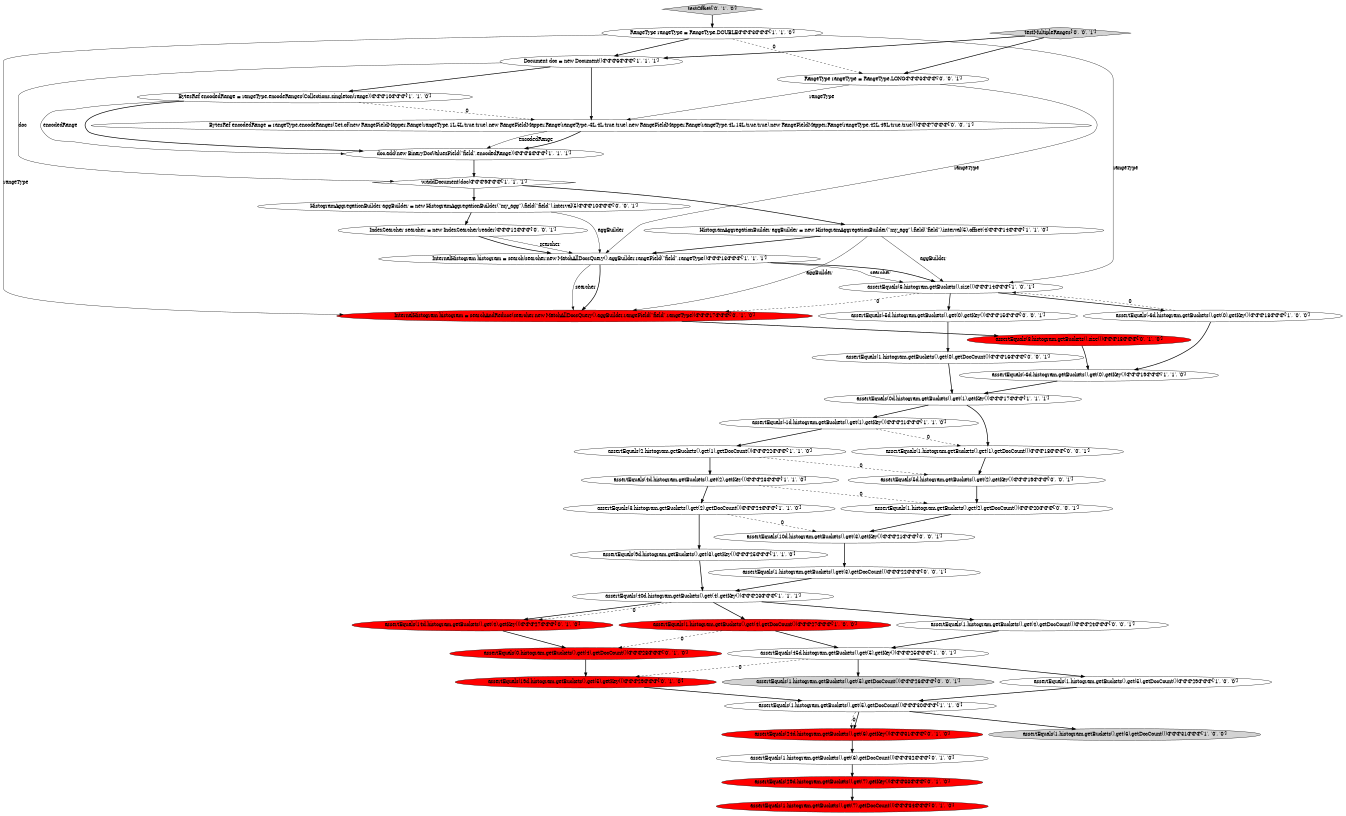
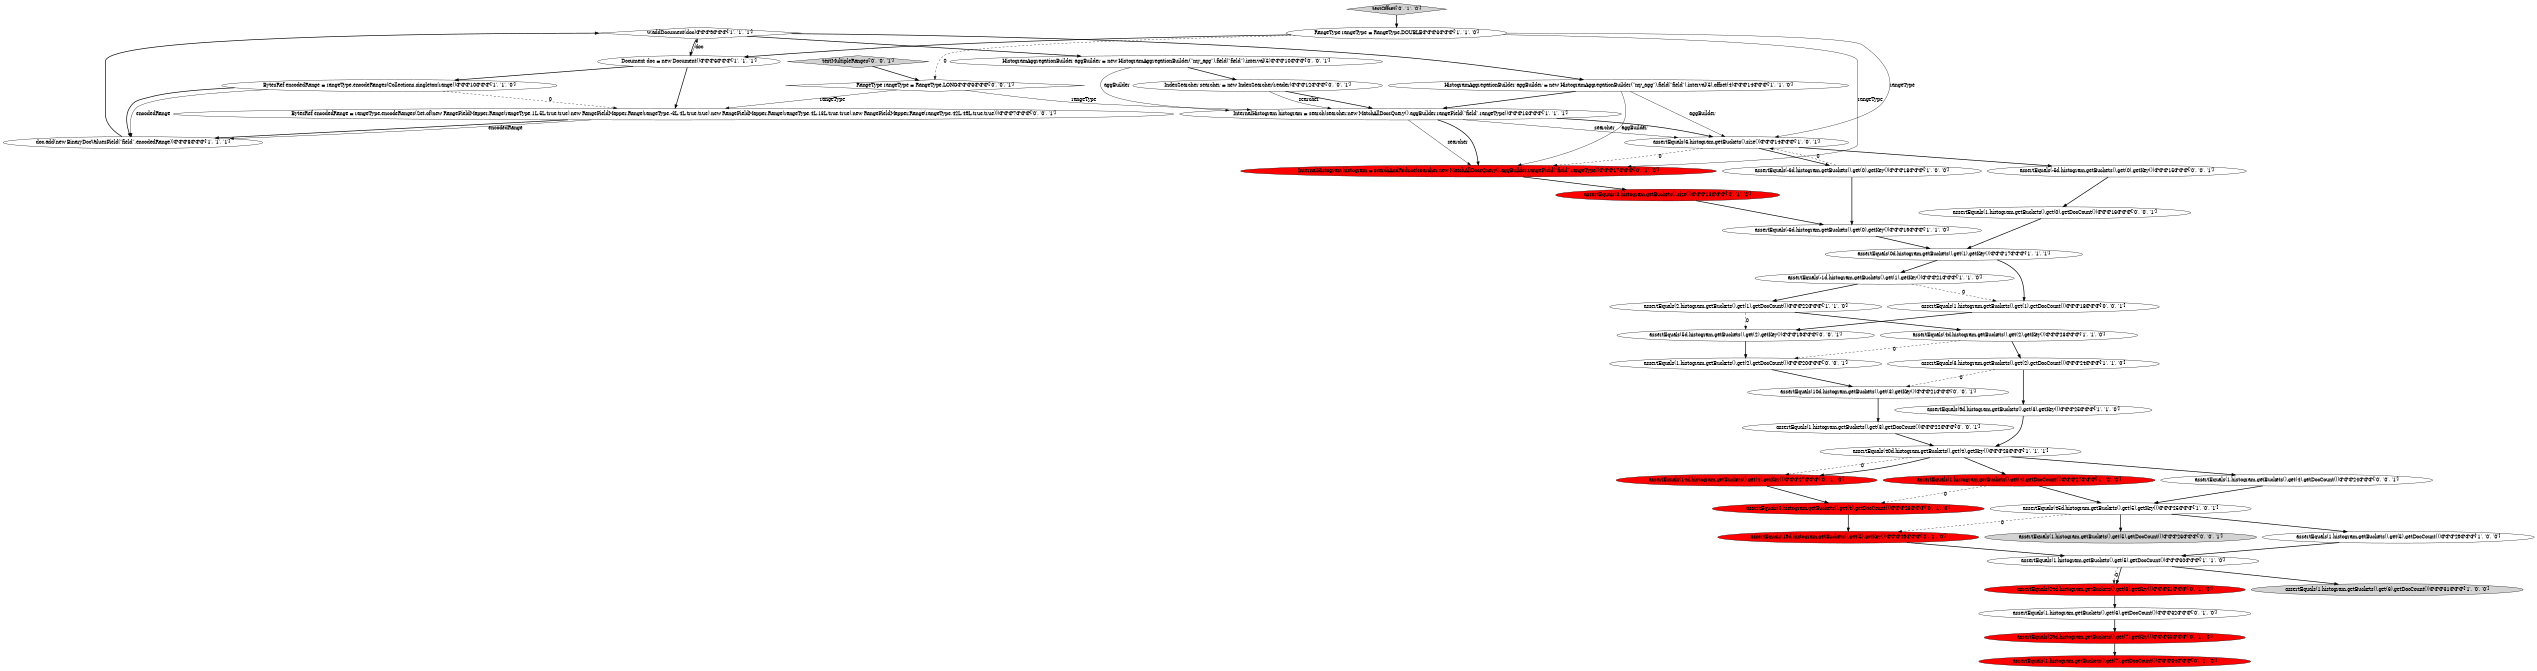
  digraph {
    fontname="DejaVu Serif"
    node [fillcolor=white fontname="DejaVu Serif" shape=ellipse style=filled]
    edge [fontname="DejaVu Serif" style=bold]
    n1 [fillcolor=red label="assertEquals(8,histogram.getBuckets().size())@@@18@@@['0', '1', '0']"]
    n2 [label="assertEquals(-6d,histogram.getBuckets().get(0).getKey())@@@19@@@['1', '1', '0']"]
    n3 [label="assertEquals(0d,histogram.getBuckets().get(1).getKey())@@@17@@@['1', '1', '1']"]
    n4 [label="assertEquals(-1d,histogram.getBuckets().get(1).getKey())@@@21@@@['1', '1', '0']"]
    n5 [label="assertEquals(1,histogram.getBuckets().get(1).getDocCount())@@@18@@@['0', '0', '1']"]
    n6 [label="assertEquals(2,histogram.getBuckets().get(1).getDocCount())@@@22@@@['1', '1', '0']"]
    n7 [label="assertEquals(5d,histogram.getBuckets().get(2).getKey())@@@19@@@['0', '0', '1']"]
    n8 [label="assertEquals(4d,histogram.getBuckets().get(2).getKey())@@@23@@@['1', '1', '0']"]
    n9 [label="assertEquals(1,histogram.getBuckets().get(2).getDocCount())@@@20@@@['0', '0', '1']"]
    n10 [label="assertEquals(3,histogram.getBuckets().get(2).getDocCount())@@@24@@@['1', '1', '0']"]
    n11 [label="IndexSearcher searcher = new IndexSearcher(reader)@@@12@@@['0', '0', '1']"]
    n12 [label="InternalHistogram histogram = search(searcher,new MatchAllDocsQuery(),aggBuilder,rangeField(\"field\",rangeType))@@@13@@@['1', '1', '1']"]
    n13 [label="assertEquals(6,histogram.getBuckets().size())@@@14@@@['1', '0', '1']"]
    n14 [fillcolor=red label="InternalHistogram histogram = searchAndReduce(searcher,new MatchAllDocsQuery(),aggBuilder,rangeField(\"field\",rangeType))@@@17@@@['0', '1', '0']"]
    n15 [label="assertEquals(9d,histogram.getBuckets().get(3).getKey())@@@25@@@['1', '1', '0']"]
    n16 [label="assertEquals(40d,histogram.getBuckets().get(4).getKey())@@@23@@@['1', '1', '1']"]
    n17 [fillcolor=red label="assertEquals(1,histogram.getBuckets().get(4).getDocCount())@@@27@@@['1', '0', '0']"]
    n18 [fillcolor=red label="assertEquals(14d,histogram.getBuckets().get(4).getKey())@@@27@@@['0', '1', '0']"]
    n19 [label="assertEquals(1,histogram.getBuckets().get(4).getDocCount())@@@24@@@['0', '0', '1']"]
    n20 [label="assertEquals(45d,histogram.getBuckets().get(5).getKey())@@@25@@@['1', '0', '1']"]
    n21 [fillcolor=red label="assertEquals(0,histogram.getBuckets().get(4).getDocCount())@@@28@@@['0', '1', '0']"]
    n22 [label="assertEquals(1,histogram.getBuckets().get(5).getDocCount())@@@29@@@['1', '0', '0']"]
    n23 [fillcolor=lightgray label="assertEquals(1,histogram.getBuckets().get(5).getDocCount())@@@26@@@['0', '0', '1']"]
    n24 [fillcolor=red label="assertEquals(19d,histogram.getBuckets().get(5).getKey())@@@29@@@['0', '1', '0']"]
    n25 [fillcolor=red label="assertEquals(24d,histogram.getBuckets().get(6).getKey())@@@31@@@['0', '1', '0']"]
    n26 [label="assertEquals(1,histogram.getBuckets().get(6).getDocCount())@@@32@@@['0', '1', '0']"]
    n27 [fillcolor=red label="assertEquals(29d,histogram.getBuckets().get(7).getKey())@@@33@@@['0', '1', '0']"]
    n28 [label="assertEquals(-5d,histogram.getBuckets().get(0).getKey())@@@15@@@['0', '0', '1']"]
    n29 [label="assertEquals(-6d,histogram.getBuckets().get(0).getKey())@@@18@@@['1', '0', '0']"]
    n30 [label="assertEquals(1,histogram.getBuckets().get(0).getDocCount())@@@16@@@['0', '0', '1']"]
    n31 [fillcolor=red label="assertEquals(1,histogram.getBuckets().get(7).getDocCount())@@@34@@@['0', '1', '0']"]
    n32 [label="assertEquals(10d,histogram.getBuckets().get(3).getKey())@@@21@@@['0', '0', '1']"]
    n33 [label="assertEquals(1,histogram.getBuckets().get(3).getDocCount())@@@22@@@['0', '0', '1']"]
    n34 [label="doc.add(new BinaryDocValuesField(\"field\",encodedRange))@@@8@@@['1', '1', '1']"]
    n35 [label="w.addDocument(doc)@@@9@@@['1', '1', '1']" shape=diamond]
    n36 [label="Document doc = new Document()@@@6@@@['1', '1', '1']"]
    n37 [label="HistogramAggregationBuilder aggBuilder = new HistogramAggregationBuilder(\"my_agg\").field(\"field\").interval(5)@@@10@@@['0', '0', '1']"]
    n38 [label="HistogramAggregationBuilder aggBuilder = new HistogramAggregationBuilder(\"my_agg\").field(\"field\").interval(5).offset(4)@@@14@@@['1', '1', '0']"]
    n39 [label="assertEquals(1,histogram.getBuckets().get(5).getDocCount())@@@30@@@['1', '1', '0']"]
    n40 [fillcolor=lightgray label="testOffset['0', '1', '0']" shape=diamond]
    n41 [label="RangeType rangeType = RangeType.DOUBLE@@@3@@@['1', '1', '0']"]
-   n42 [label="RangeType rangeType = RangeType.LONG@@@3@@@['0', '0', '1']"]
+   n42 [label="RangeType rangeType = RangeType.LONG@@@3@@@['0', '0', '1']" shape=diamond]
    n43 [fillcolor=lightgray label="assertEquals(1,histogram.getBuckets().get(6).getDocCount())@@@31@@@['1', '0', '0']"]
    n44 [fillcolor=lightgray label="testMultipleRanges['0', '0', '1']" shape=diamond]
    n45 [label="BytesRef encodedRange = rangeType.encodeRanges(Set.of(new RangeFieldMapper.Range(rangeType,1L,5L,true,true),new RangeFieldMapper.Range(rangeType,-3L,4L,true,true),new RangeFieldMapper.Range(rangeType,4L,13L,true,true),new RangeFieldMapper.Range(rangeType,42L,49L,true,true)))@@@7@@@['0', '0', '1']"]
    n46 [label="BytesRef encodedRange = rangeType.encodeRanges(Collections.singleton(range))@@@10@@@['1', '1', '0']"]
    n1 -> n2
    n2 -> n3
    n3 -> n4
    n3 -> n5
    n4 -> n5 [label=0 style=dashed]
    n4 -> n6
    n5 -> n7
    n6 -> n7 [label=0 style=dashed]
    n6 -> n8
    n7 -> n9
    n8 -> n9 [label=0 style=dashed]
    n8 -> n10
    n9 -> n32
    n10 -> n15
    n10 -> n32 [label=0 style=dashed]
    n11 -> n12
    n11 -> n12 [label=searcher style=solid]
    n12 -> n13
    n12 -> n13 [label=searcher style=solid]
    n12 -> n14 [label=searcher style=solid]
    n12 -> n14
    n13 -> n14 [label=0 style=dashed]
    n13 -> n28
    n13 -> n29
    n14 -> n1
    n15 -> n16
    n16 -> n17
    n16 -> n18
    n16 -> n18 [label=0 style=dashed]
    n16 -> n19
    n17 -> n20
    n17 -> n21 [label=0 style=dashed]
    n18 -> n21
    n19 -> n20
    n20 -> n22
    n20 -> n23
    n20 -> n24 [label=0 style=dashed]
    n21 -> n24
    n22 -> n39
    n24 -> n39
    n25 -> n26
    n26 -> n27
    n27 -> n31
    n28 -> n30
    n29 -> n2
    n29 -> n13 [label=0 style=dashed]
    n30 -> n3
    n32 -> n33
    n33 -> n16
    n34 -> n35
-   n44 -> n36
+   n35 -> n36
    n35 -> n37
    n35 -> n38
    n36 -> n35 [label=doc style=solid]
    n36 -> n45
    n36 -> n46
    n37 -> n11
    n37 -> n12 [label=aggBuilder style=solid]
    n38 -> n12
    n38 -> n13 [label=aggBuilder style=solid]
    n38 -> n14 [label=aggBuilder style=solid]
    n39 -> n25 [label=0 style=dashed]
    n39 -> n25
    n39 -> n43
    n40 -> n41
    n41 -> n13 [label=rangeType style=solid]
    n41 -> n14 [label=rangeType style=solid]
    n41 -> n36
    n41 -> n42 [label=0 style=dashed]
    n42 -> n12 [label=rangeType style=solid]
    n42 -> n45 [label=rangeType style=solid]
    n44 -> n42
    n45 -> n34
    n45 -> n34 [label=encodedRange style=solid]
    n46 -> n34 [label=encodedRange style=solid]
    n46 -> n34
    n46 -> n45 [label=0 style=dashed]
  }
